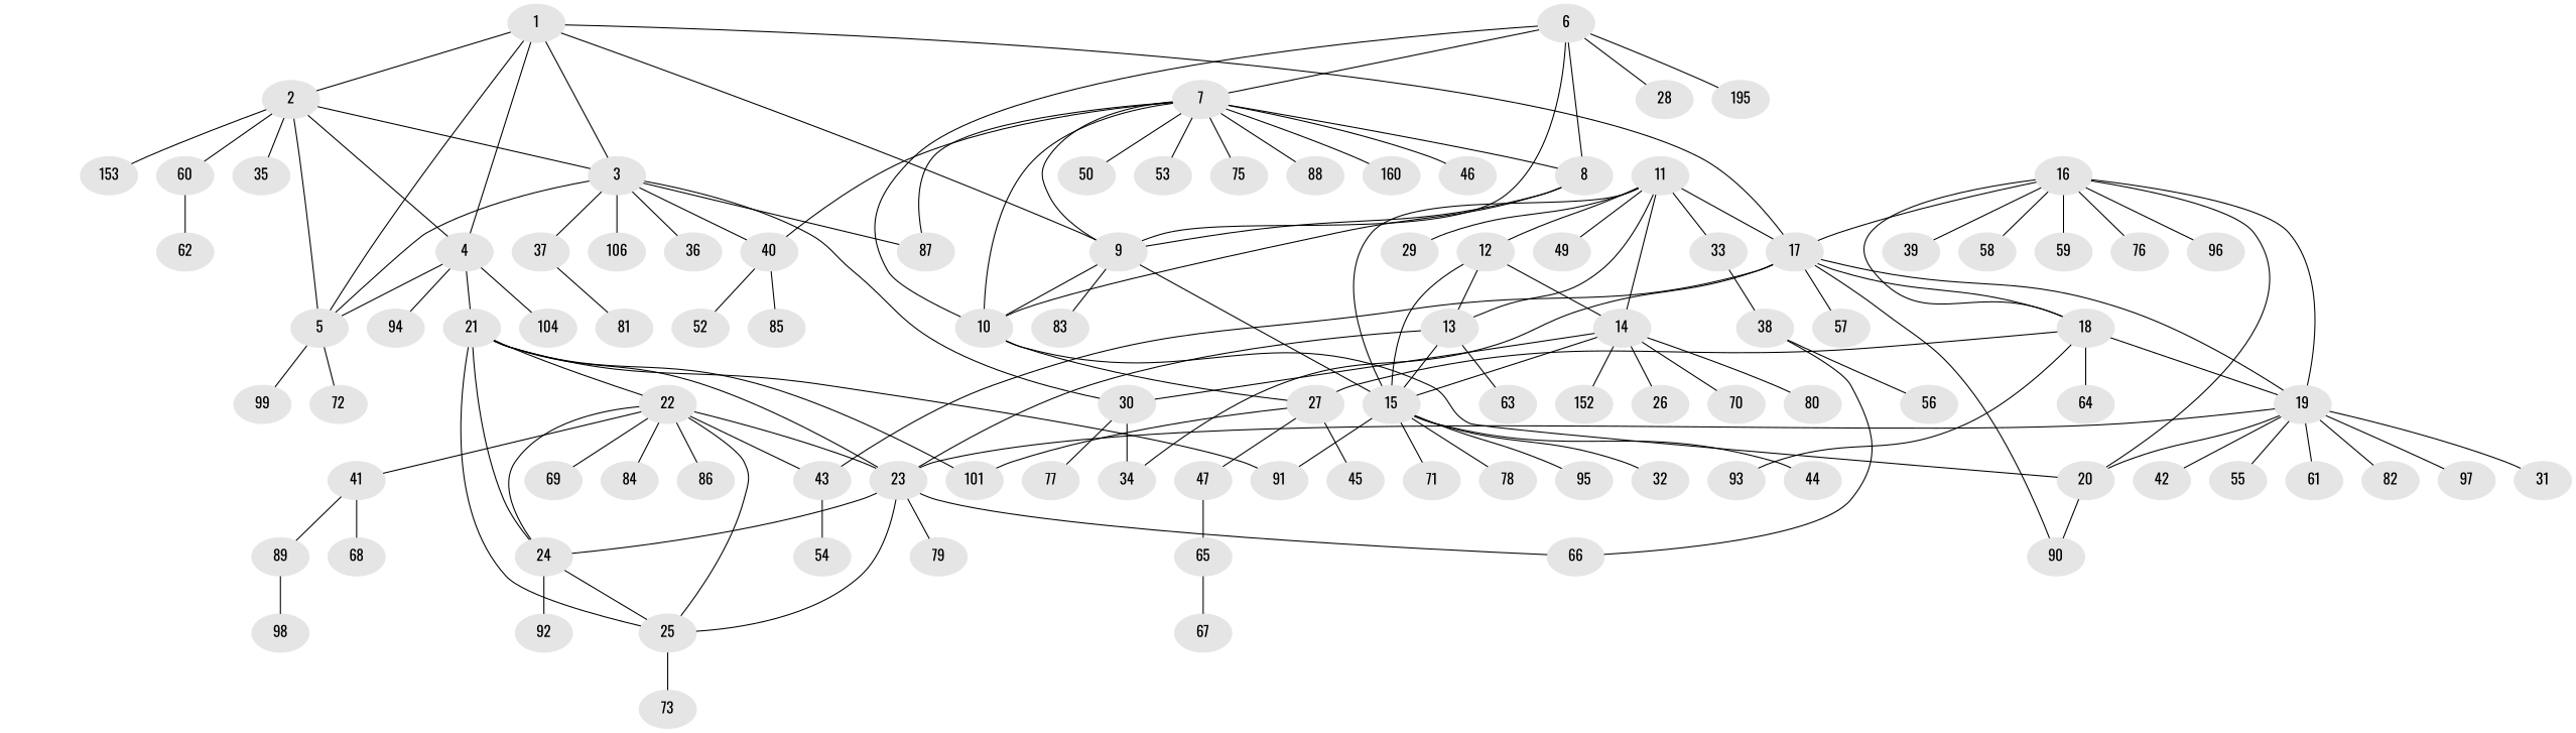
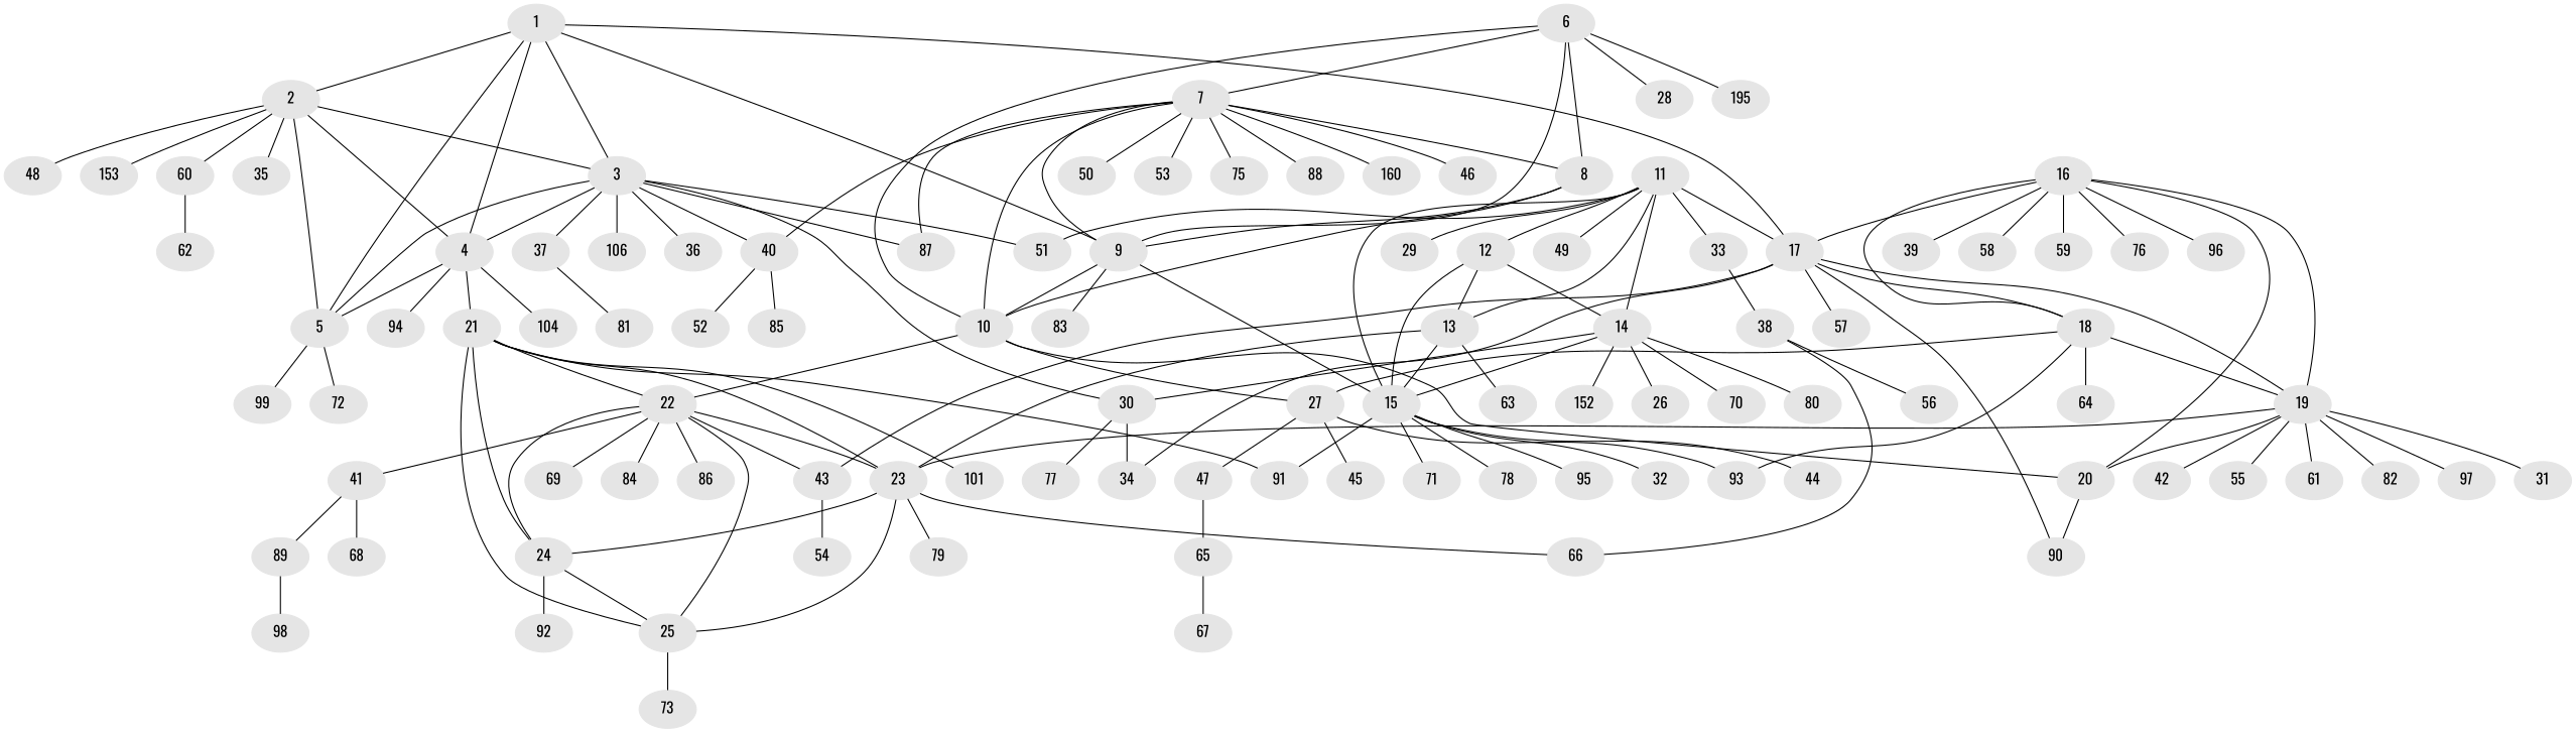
  graph {
    fontname=Oswald
    node [color=gray90 fontname=Oswald style=filled]
    edge [fontname=Oswald]
    1
    2
    3
    4
    5
    9
    17
    35
+   48
    60
    n11 [label=153]
    36
    37
    40
+   51
    87
    106
    30
    21
    94
    104
    72
    99
    10
    15
    83
    18
    19
    34
    43
    57
    90
    62
    14
    26
    70
    80
    n38 [label=152]
    81
    52
    85
    22
    23
    91
    24
    25
    101
    6
    7
    8
    28
    n52 [label=195]
    46
    50
    53
    75
    88
    n58 [label=160]
    20
    27
    32
    44
    71
    78
    95
    41
    69
    84
    86
    45
    47
    11
    12
    13
    29
    33
    49
    63
    38
    79
    66
    77
    16
    39
    58
    59
    76
    96
    64
    93
    31
    42
    55
    61
    82
    97
    54
    92
    73
    68
    89
    65
    56
    98
    67
    1 -- 2
    1 -- 3
    1 -- 4
    1 -- 5
    1 -- 9
    1 -- 17
    2 -- 3
    2 -- 4
    2 -- 5
    2 -- 35
+   2 -- 48
    2 -- 60
    2 -- n11
+   3 -- 4
    3 -- 5
    3 -- 36
    3 -- 37
    3 -- 40
+   3 -- 51
    3 -- 87
    3 -- 106
    3 -- 30
    4 -- 5
    4 -- 21
    4 -- 94
    4 -- 104
    5 -- 72
    5 -- 99
    9 -- 10
    9 -- 15
    9 -- 83
    17 -- 18
    17 -- 19
    17 -- 34
    17 -- 43
    17 -- 57
    17 -- 90
    60 -- 62
    37 -- 81
    40 -- 52
    40 -- 85
    30 -- 34
    30 -- 77
    21 -- 22
    21 -- 23
    21 -- 91
    21 -- 24
    21 -- 25
    21 -- 101
+   10 -- 22
    10 -- 20
    10 -- 27
    15 -- 91
    15 -- 32
    15 -- 44
    15 -- 71
    15 -- 78
    15 -- 95
    18 -- 19
    18 -- 27
    18 -- 64
    18 -- 93
    19 -- 23
    19 -- 20
    19 -- 31
    19 -- 42
    19 -- 55
    19 -- 61
    19 -- 82
    19 -- 97
    43 -- 54
    14 -- 30
    14 -- 15
    14 -- 26
    14 -- 70
    14 -- 80
    14 -- n38
    22 -- 43
    22 -- 23
    22 -- 24
    22 -- 25
    22 -- 41
    22 -- 69
    22 -- 84
    22 -- 86
    23 -- 24
    23 -- 25
    23 -- 79
    23 -- 66
    24 -- 25
    24 -- 92
    25 -- 73
    6 -- 9
    6 -- 10
    6 -- 7
    6 -- 8
    6 -- 28
    6 -- n52
    7 -- 9
    7 -- 40
    7 -- 87
    7 -- 10
    7 -- 8
    7 -- 46
    7 -- 50
    7 -- 53
    7 -- 75
    7 -- 88
    7 -- n58
    8 -- 9
    8 -- 10
    20 -- 90
-   27 -- 101
+   27 -- 93
    27 -- 45
    27 -- 47
    41 -- 68
    41 -- 89
    47 -- 65
    11 -- 17
+   11 -- 51
    11 -- 15
    11 -- 14
    11 -- 12
    11 -- 13
    11 -- 29
    11 -- 33
    11 -- 49
    12 -- 15
    12 -- 14
    12 -- 13
    13 -- 15
    13 -- 23
    13 -- 63
    33 -- 38
    38 -- 66
    38 -- 56
    16 -- 17
    16 -- 18
    16 -- 19
    16 -- 20
    16 -- 39
    16 -- 58
    16 -- 59
    16 -- 76
    16 -- 96
    89 -- 98
    65 -- 67
  }
